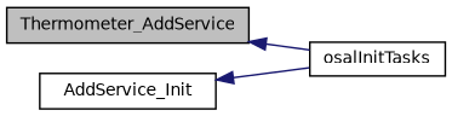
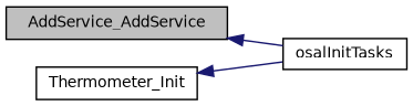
  digraph {
    rankdir=LR
    node [color=black fillcolor=white fontname=Helvetica fontsize=10 shape=record style=filled]
    edge [color=midnightblue dir=back fontname=Helvetica fontsize=10 labelfontname=Helvetica labelfontsize=10 style=solid]
-   n1 [fillcolor=grey75 fontcolor=black height=0.2 label=Thermometer_AddService width=0.4]
+   n1 [fillcolor=grey75 fontcolor=black height=0.2 label=AddService_AddService width=0.4]
    n2 [height=0.2 label=osalInitTasks width=0.4]
-   n3 [height=0.2 label=AddService_Init width=0.4]
+   n3 [height=0.2 label=Thermometer_Init width=0.4]
    n1 -> n2
    n3 -> n2
  }
